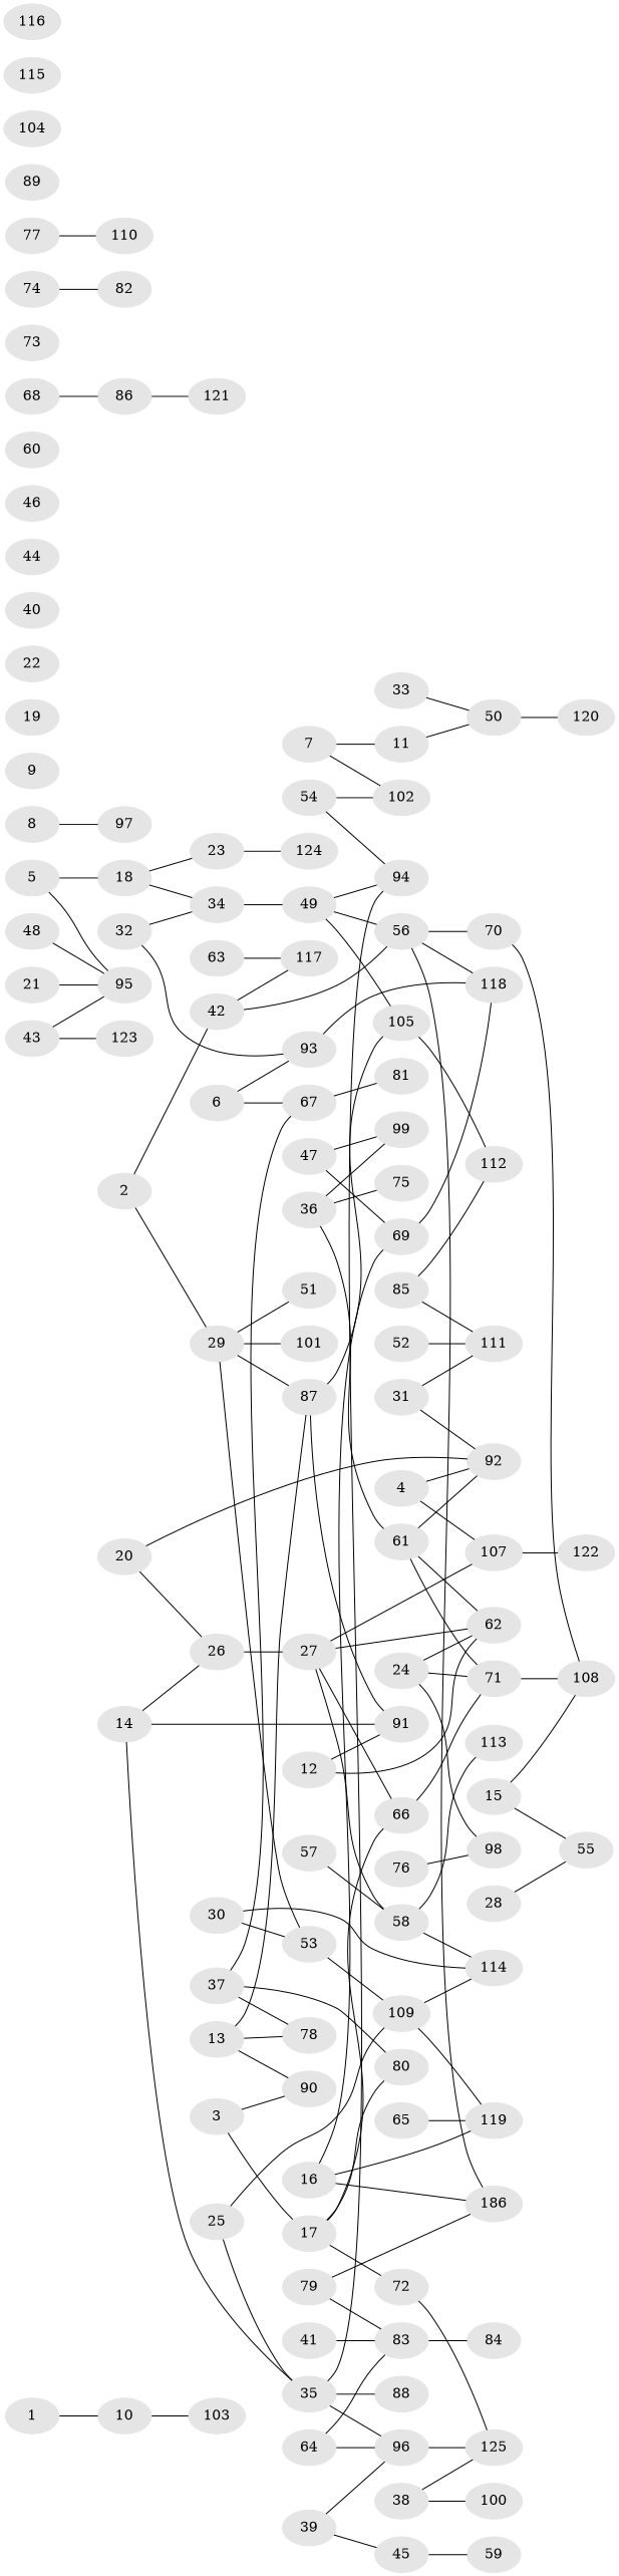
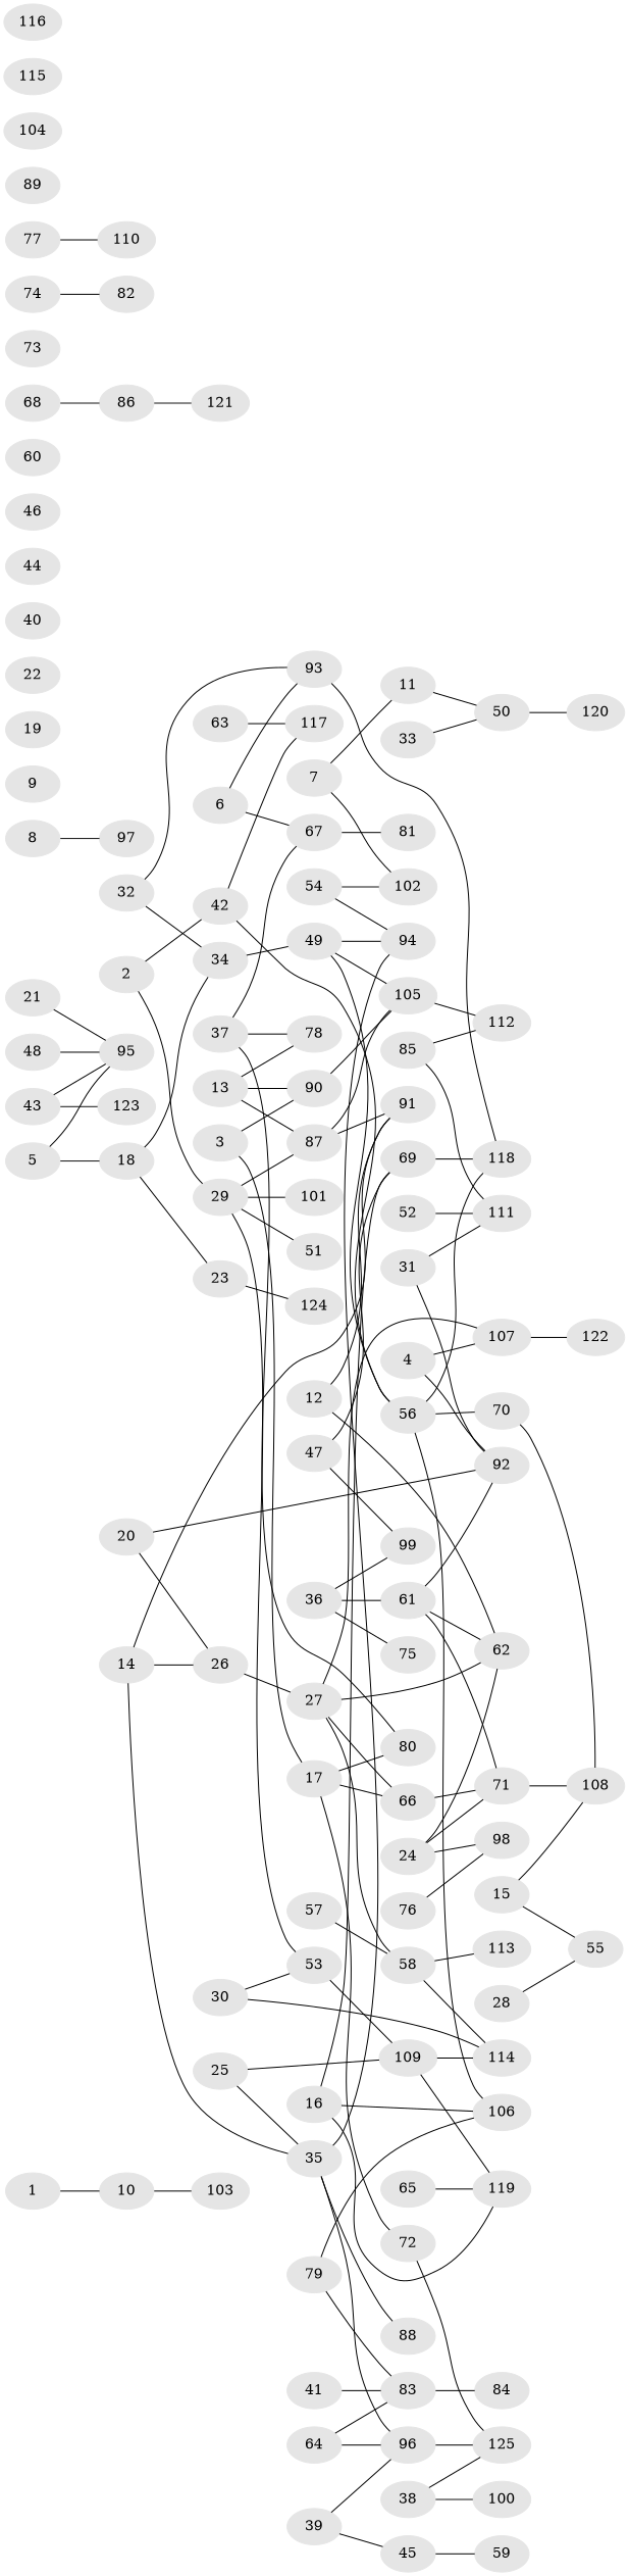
  graph {
    rankdir=LR
    node [color=gray90 style=filled]
    1
    10
    103
    2
    29
    42
    87
    51
    53
    101
    56
    117
    3
    17
    90
    66
    72
    80
    105
    4
    92
    107
    122
    5
    18
    95
    23
    34
    6
    67
    93
    81
    118
    7
    11
    102
    50
    8
    97
    9
    120
    12
    62
    91
    13
    78
    14
    26
    35
    27
    88
    94
    96
    15
    55
    108
    16
    69
-   106 [label=186]
+   106
    119
    71
    125
    124
    49
    19
    20
    21
    22
    24
    98
    25
    109
    114
    58
    113
    28
    30
    31
    111
    32
    33
    36
    61
    75
    99
    37
    38
    100
    39
    45
    59
    40
    41
    83
    84
    70
    43
    123
    44
    46
    47
    48
    112
    52
    54
    57
    60
    63
    64
    65
    68
    86
    121
    73
    74
    82
    76
    77
    110
    79
    85
    89
    104
    115
    116
    1 -- 10
    10 -- 103
    2 -- 29
    2 -- 42
    29 -- 87
    29 -- 51
    29 -- 53
    29 -- 101
    42 -- 56
    42 -- 117
    87 -- 105
    87 -- 91
    53 -- 109
    56 -- 118
    56 -- 106
    56 -- 70
    3 -- 17
    3 -- 90
    17 -- 66
    17 -- 72
    17 -- 80
+   90 -- 105
    66 -- 71
    72 -- 125
    105 -- 112
    4 -- 92
    4 -- 107
    107 -- 122
    5 -- 18
    5 -- 95
    18 -- 23
    18 -- 34
    23 -- 124
    34 -- 49
    6 -- 67
    6 -- 93
    67 -- 81
    93 -- 118
    7 -- 11
    7 -- 102
    11 -- 50
    50 -- 120
    8 -- 97
    12 -- 62
    12 -- 91
    13 -- 87
    13 -- 90
    13 -- 78
    14 -- 91
    14 -- 26
    14 -- 35
    26 -- 27
    35 -- 88
    35 -- 94
    35 -- 96
    27 -- 66
    27 -- 107
    27 -- 62
    27 -- 58
    96 -- 125
    15 -- 55
    15 -- 108
    16 -- 69
    16 -- 106
    16 -- 119
    69 -- 118
    71 -- 108
    49 -- 56
    49 -- 105
    49 -- 94
    20 -- 92
    20 -- 26
    21 -- 95
    24 -- 62
    24 -- 71
    24 -- 98
    25 -- 35
    25 -- 109
    109 -- 119
    109 -- 114
    58 -- 114
    58 -- 113
    28 -- 55
    30 -- 53
    30 -- 114
    31 -- 92
    31 -- 111
    32 -- 34
    32 -- 93
    33 -- 50
    36 -- 61
    36 -- 75
    36 -- 99
    61 -- 92
    61 -- 62
    61 -- 71
    37 -- 80
    37 -- 67
    37 -- 78
    38 -- 125
    38 -- 100
    39 -- 96
    39 -- 45
    45 -- 59
    41 -- 83
    83 -- 84
    70 -- 108
    43 -- 95
    43 -- 123
    47 -- 69
    47 -- 99
    48 -- 95
    52 -- 111
    54 -- 102
    54 -- 94
    57 -- 58
    63 -- 117
    64 -- 96
    64 -- 83
    65 -- 119
    68 -- 86
    86 -- 121
    74 -- 82
    76 -- 98
    77 -- 110
    79 -- 106
    79 -- 83
    85 -- 111
    85 -- 112
  }
